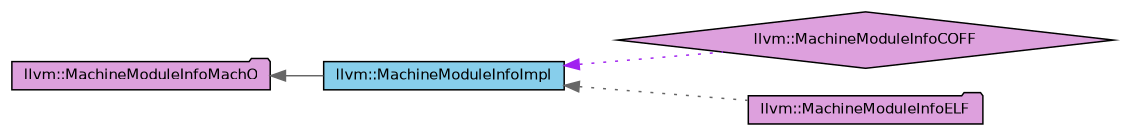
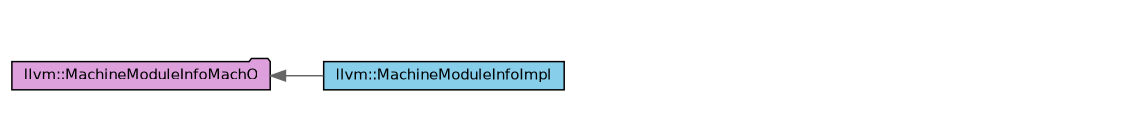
  digraph {
    rankdir=LR
    node [color=black fillcolor=plum fontname=Helvetica fontsize=10 shape=folder style=filled]
    edge [color=gray40 dir=back fontname=Helvetica fontsize=10 labelfontname=Helvetica labelfontsize=10 style=dotted]
    n1 [fillcolor=skyblue fontcolor=black height=0.2 label="llvm::MachineModuleInfoImpl" shape=box width=0.4]
-   n2 [height=0.2 label="llvm::MachineModuleInfoCOFF" shape=diamond width=0.4]
-   n3 [height=0.2 label="llvm::MachineModuleInfoELF" width=0.4]
    n4 [height=0.2 label="llvm::MachineModuleInfoMachO" width=0.4]
-   n1 -> n2 [color=purple]
-   n1 -> n3
    n4 -> n1 [style=solid]
  }
